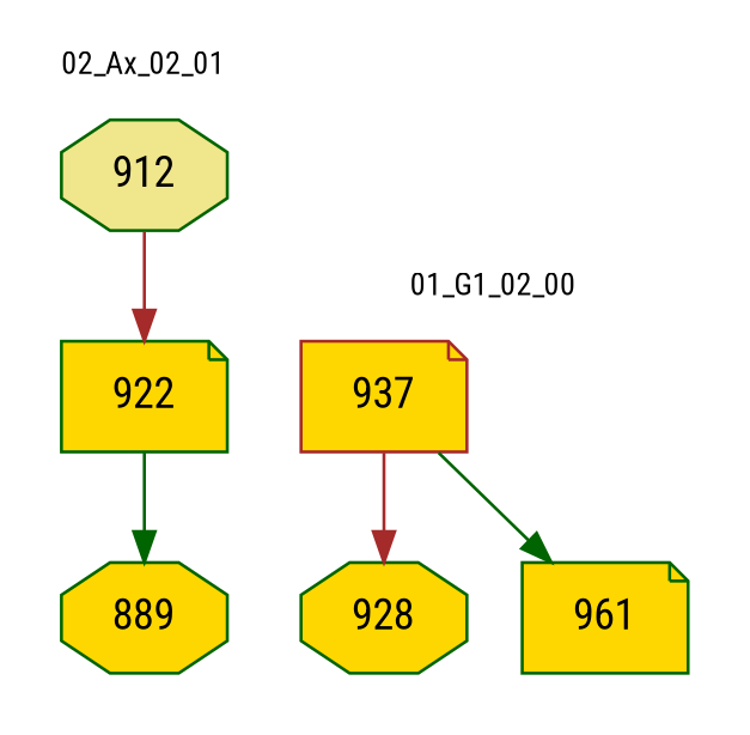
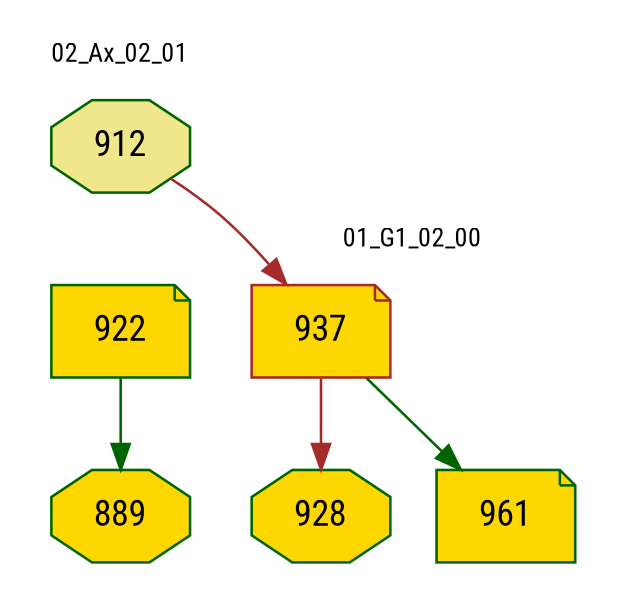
  digraph {
    fontname="Roboto Condensed"
    node [color=darkgreen fillcolor=gold fontname="Roboto Condensed" shape=octagon style=filled]
    edge [color=brown fontname="Roboto Condensed"]
    n1 [fillcolor=khaki label=912]
    n2 [label=889]
    n3 [label=922 shape=note]
    n4 [color=brown label=937 shape=note]
    n5 [label=928]
    n6 [label=961 shape=note]
    subgraph cluster_1 {
      color=white
      fontsize=10
      label="02_Ax_02_01"
      n1
      n2
      n3
    }
    subgraph cluster_2 {
      color=white
      fontsize=10
      label="01_G1_02_00"
      n4
      n5
      n6
    }
-   n1 -> n3
+   n1 -> n4
    n3 -> n2 [color=darkgreen]
    n4 -> n5
    n4 -> n6 [color=darkgreen]
  }
